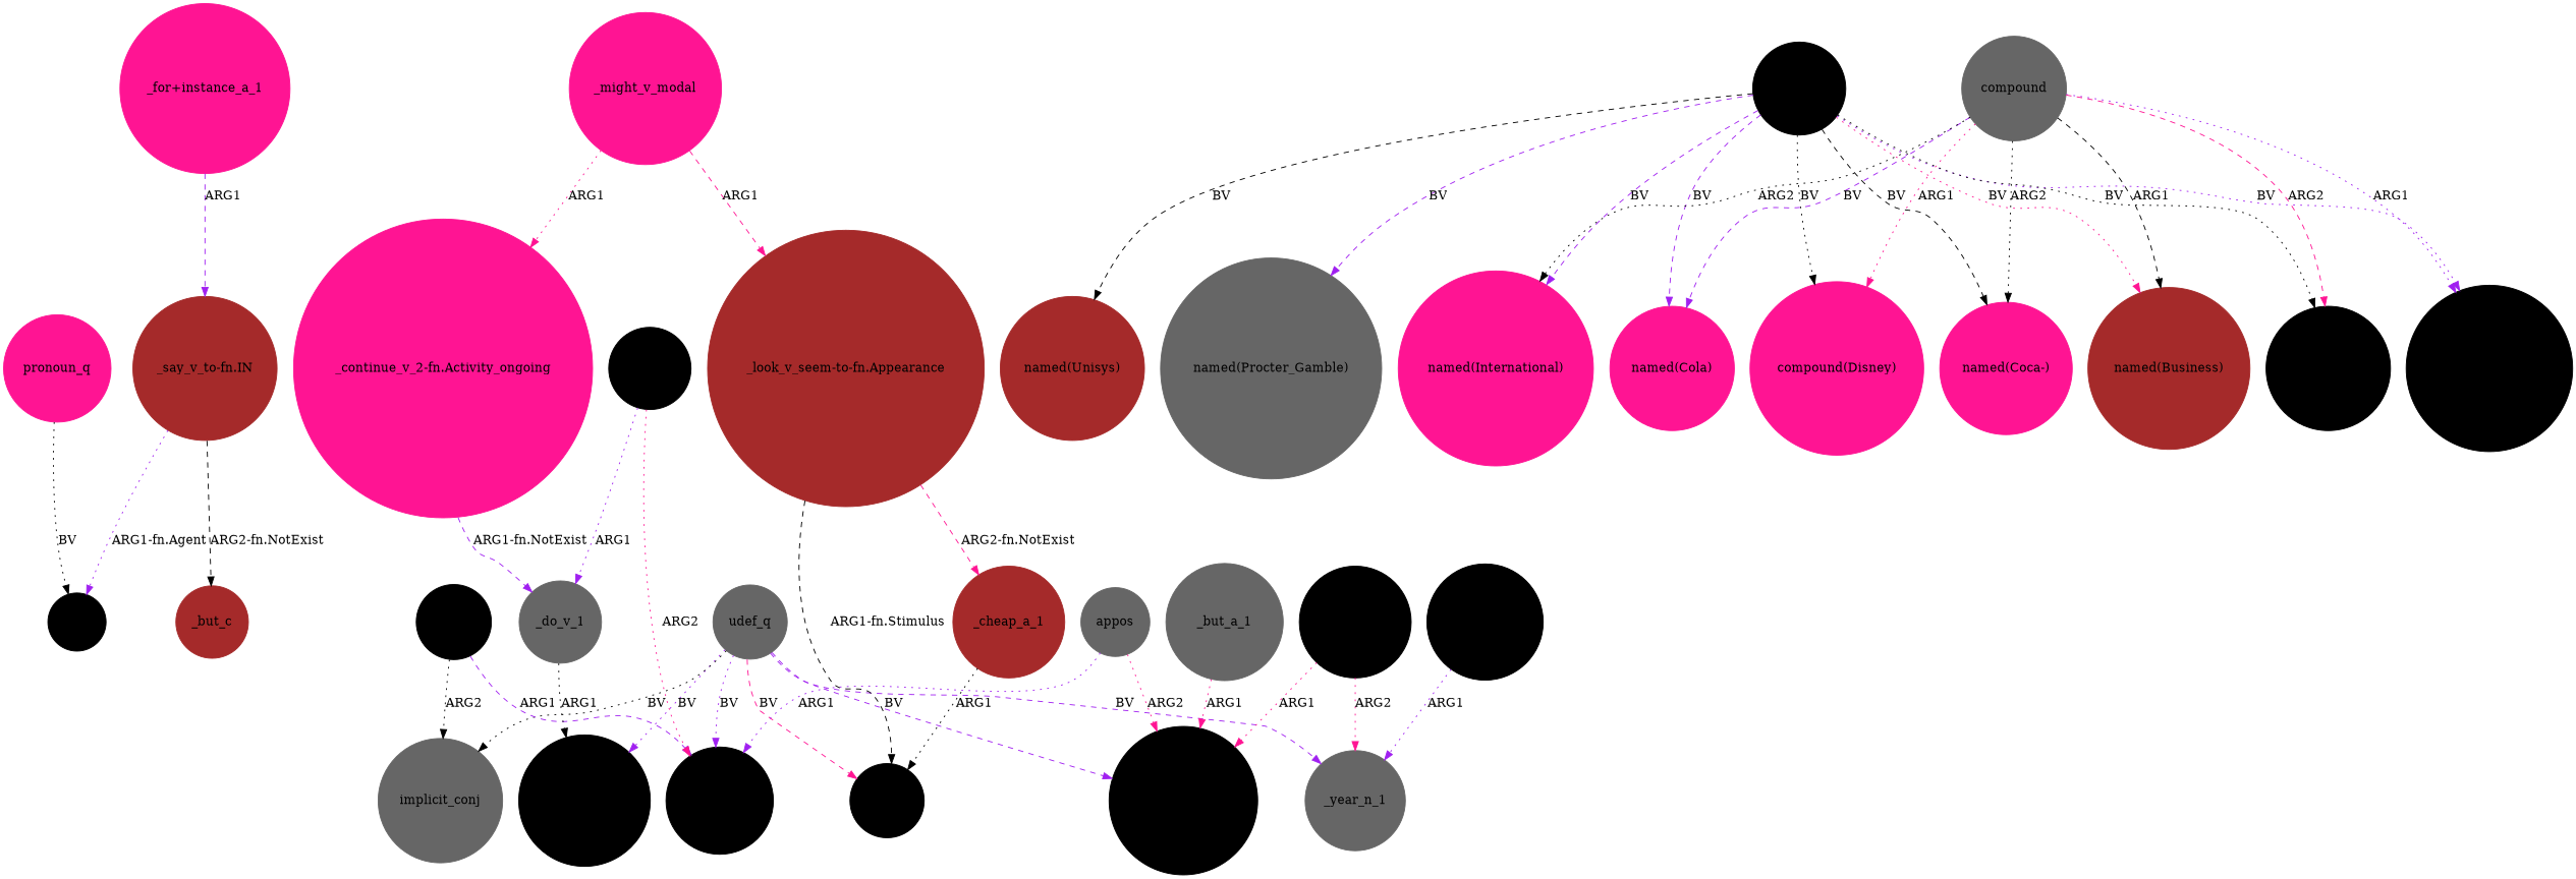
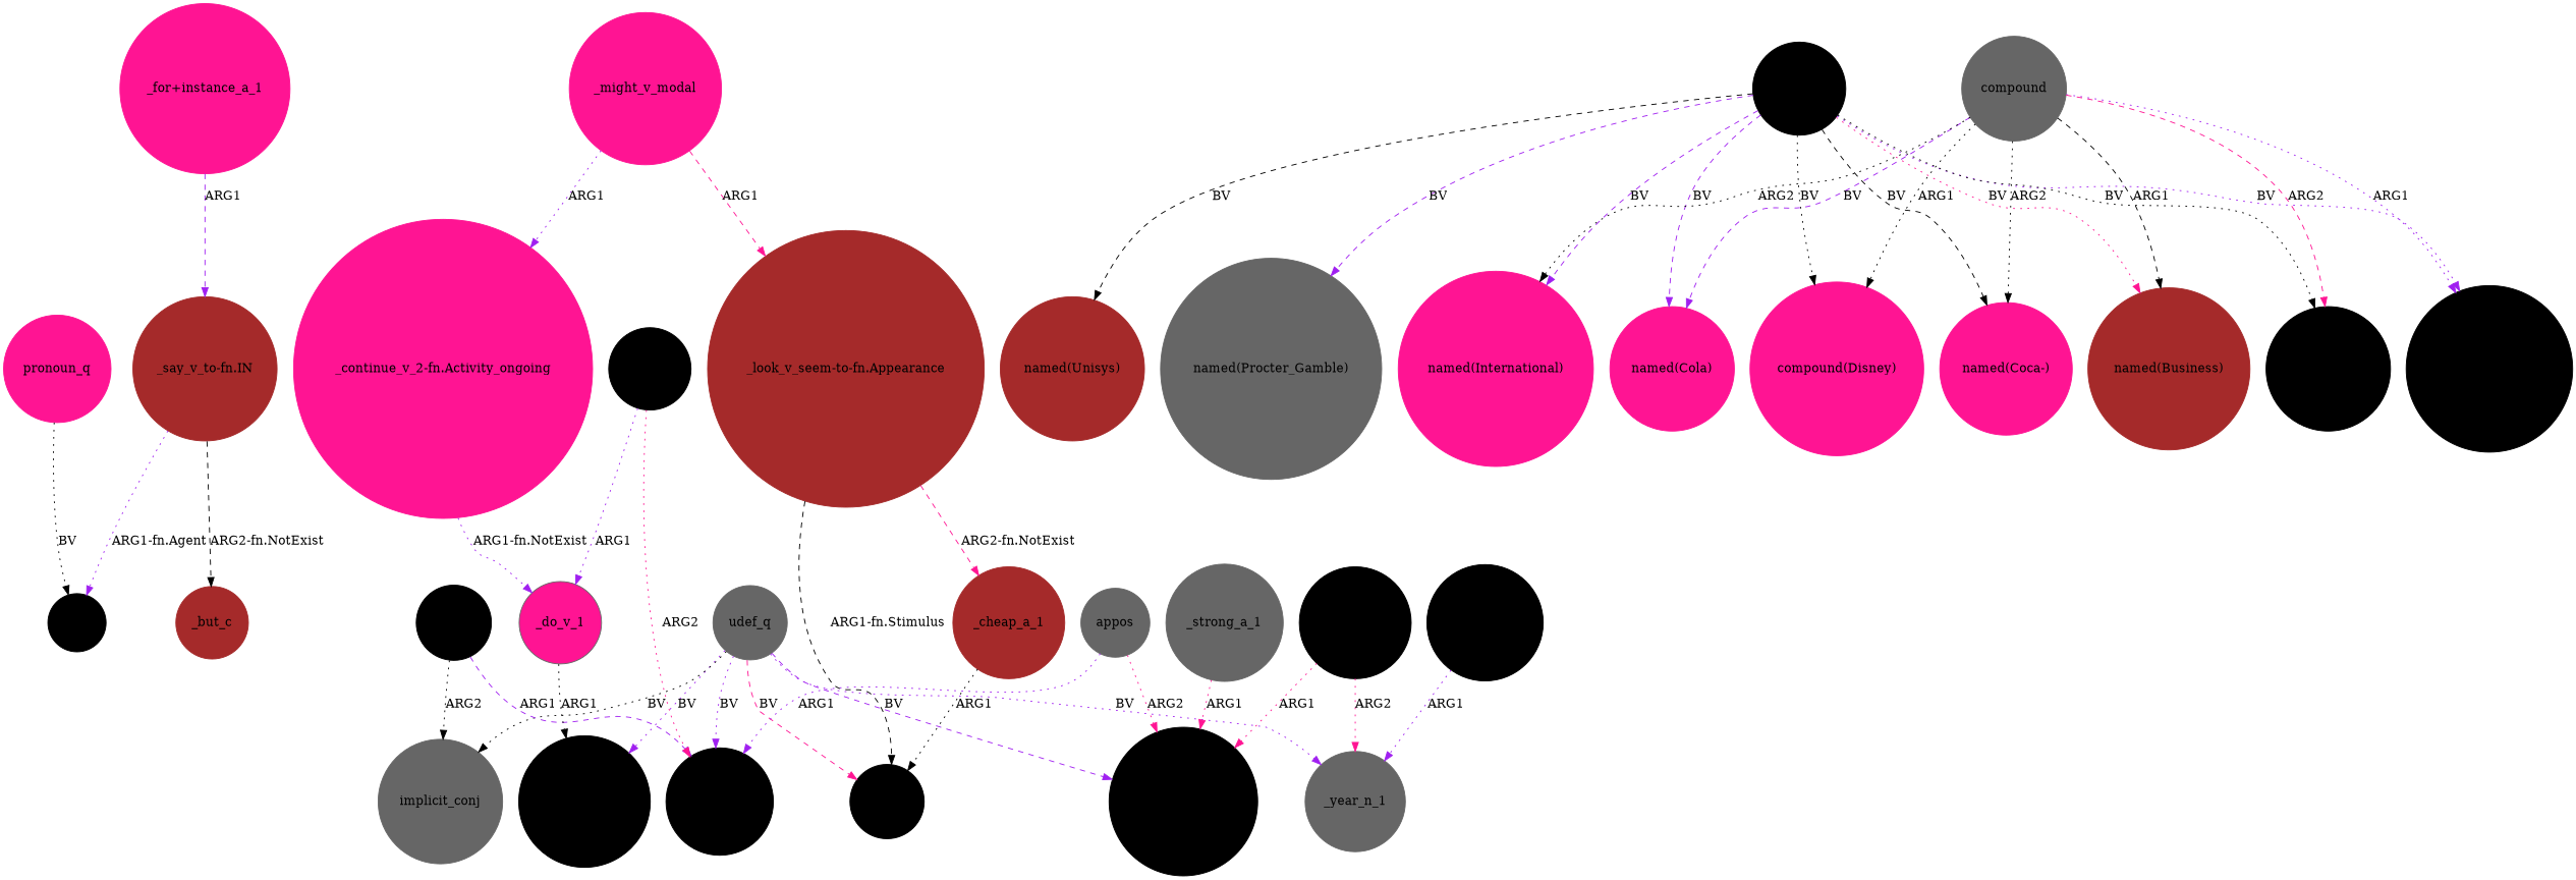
  digraph {
    node [color=black shape=circle style=filled]
    edge [color=purple style=dotted]
    "_say_v_to-fn.IN" [color=brown]
    _but_c [color=brown]
    pron
    udef_q [color=gray40]
    _investor_n_1
    implicit_conj [color=gray40]
    _and_c
    _stock_n_1
    _performer_n_1
    _year_n_1 [color=gray40]
    "named(Business)" [color=brown]
    proper_q
    "named(Coca-)" [color=deeppink]
    "named(Machines)"
    "named(Cola)" [color=deeppink]
    "named(Walt)"
    "named(International)" [color=deeppink]
    n18 [color=deeppink label="compound(Disney)"]
    "named(Unisys)" [color=brown]
    "named(Procter_Gamble)" [color=gray40]
    _like_p
    _might_v_modal [color=deeppink]
    "_continue_v_2-fn.Activity_ongoing" [color=deeppink]
    "_look_v_seem-to-fn.Appearance" [color=brown]
-   _do_v_1 [color=gray40]
+   _do_v_1 [color=gray40 fillcolor=deeppink]
    _cheap_a_1 [color=brown]
    compound [color=gray40]
    _with_p
    _in_p_temp
    pronoun_q [color=deeppink]
    _recent_a_1
    appos [color=gray40]
-   _strong_a_1 [color=gray40 label=_but_a_1]
+   _strong_a_1 [color=gray40]
    "_for+instance_a_1" [color=deeppink]
    "_say_v_to-fn.IN" -> _but_c [color=black label="ARG2-fn.NotExist" style=dashed]
    "_say_v_to-fn.IN" -> pron [label="ARG1-fn.Agent"]
    udef_q -> _investor_n_1 [label=BV]
    udef_q -> implicit_conj [color=black label=BV]
    udef_q -> _and_c [color=deeppink label=BV style=dashed]
    udef_q -> _stock_n_1 [label=BV]
    udef_q -> _performer_n_1 [label=BV style=dashed]
-   udef_q -> _year_n_1 [label=BV style=dashed]
+   udef_q -> _year_n_1 [label=BV]
    proper_q -> "named(Business)" [color=deeppink label=BV]
    proper_q -> "named(Coca-)" [color=black label=BV style=dashed]
    proper_q -> "named(Machines)" [label=BV]
    proper_q -> "named(Cola)" [label=BV style=dashed]
    proper_q -> "named(Walt)" [color=black label=BV]
    proper_q -> "named(International)" [label=BV style=dashed]
    proper_q -> n18 [color=black label=BV]
    proper_q -> "named(Unisys)" [color=black label=BV style=dashed]
    proper_q -> "named(Procter_Gamble)" [label=BV style=dashed]
    _like_p -> implicit_conj [color=black label=ARG2]
    _like_p -> _stock_n_1 [label=ARG1 style=dashed]
-   _might_v_modal -> "_continue_v_2-fn.Activity_ongoing" [color=deeppink label=ARG1]
+   _might_v_modal -> "_continue_v_2-fn.Activity_ongoing" [label=ARG1]
    _might_v_modal -> "_look_v_seem-to-fn.Appearance" [color=deeppink label=ARG1 style=dashed]
-   "_continue_v_2-fn.Activity_ongoing" -> _do_v_1 [label="ARG1-fn.NotExist" style=dashed]
+   "_continue_v_2-fn.Activity_ongoing" -> _do_v_1 [label="ARG1-fn.NotExist"]
    "_look_v_seem-to-fn.Appearance" -> _and_c [color=black label="ARG1-fn.Stimulus" style=dashed]
    "_look_v_seem-to-fn.Appearance" -> _cheap_a_1 [color=deeppink label="ARG2-fn.NotExist" style=dashed]
    _do_v_1 -> _investor_n_1 [color=black label=ARG1]
    _cheap_a_1 -> _and_c [color=black label=ARG1]
    compound -> "named(Business)" [color=black label=ARG1 style=dashed]
    compound -> "named(Coca-)" [color=black label=ARG2]
    compound -> "named(Machines)" [label=ARG1]
    compound -> "named(Cola)" [label=BV style=dashed]
    compound -> "named(Walt)" [color=deeppink label=ARG2 style=dashed]
    compound -> "named(International)" [color=black label=ARG2]
-   compound -> n18 [color=deeppink label=ARG1]
+   compound -> n18 [color=black label=ARG1]
    _with_p -> _stock_n_1 [color=deeppink label=ARG2]
    _with_p -> _do_v_1 [label=ARG1]
    _in_p_temp -> _performer_n_1 [color=deeppink label=ARG1]
    _in_p_temp -> _year_n_1 [color=deeppink label=ARG2]
    pronoun_q -> pron [color=black label=BV]
    _recent_a_1 -> _year_n_1 [label=ARG1]
    appos -> _stock_n_1 [label=ARG1]
    appos -> _performer_n_1 [color=deeppink label=ARG2]
    _strong_a_1 -> _performer_n_1 [color=deeppink label=ARG1]
    "_for+instance_a_1" -> "_say_v_to-fn.IN" [label=ARG1 style=dashed]
  }
